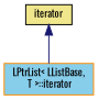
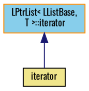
  digraph {
    fontname=Oswald
    node [fontname=Oswald fontsize=10 shape=record style=filled]
    n1 [color=darkorange fillcolor=skyblue fontcolor=black height=0.2 label="LPtrList\< LListBase,\l T \>::iterator" width=0.4]
    n2 [color=black height=0.2 label=iterator width=0.4 fillcolor=khaki]
-   n2 -> n1 [color=midnightblue dir=back fontname=Oswald fontsize=10 labelfontname=FreeSans labelfontsize=10 style=solid]
+   n1 -> n2 [color=midnightblue dir=back fontname=Oswald fontsize=10 labelfontname=FreeSans labelfontsize=10 style=solid]
  }
